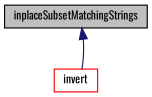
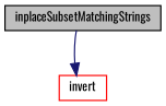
  digraph {
    rankdir=TB
    fontname=Oswald
    node [fontname=Oswald fontsize=10 shape=record]
    n1 [color=black fillcolor=grey75 fontcolor=black height=0.2 label=inplaceSubsetMatchingStrings style=filled width=0.4]
    n2 [color=red height=0.2 label=invert width=0.4]
-   n2 -> n1 [color=midnightblue fontname=Oswald fontsize=10 labelfontname=Helvetica labelfontsize=10 style=solid]
+   n1 -> n2 [color=midnightblue fontname=Oswald fontsize=10 labelfontname=Helvetica labelfontsize=10 style=solid]
  }
